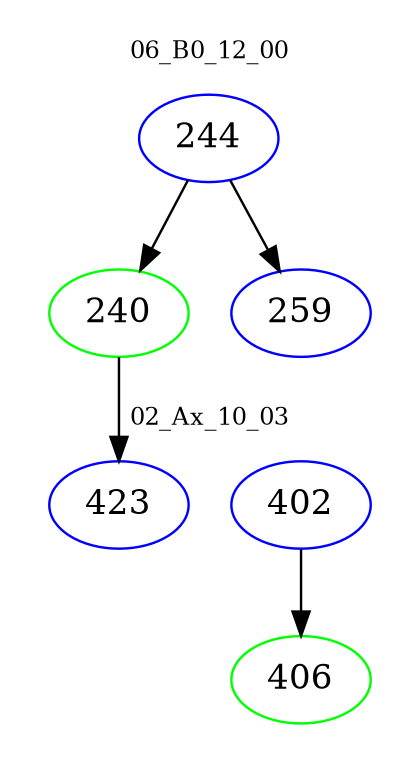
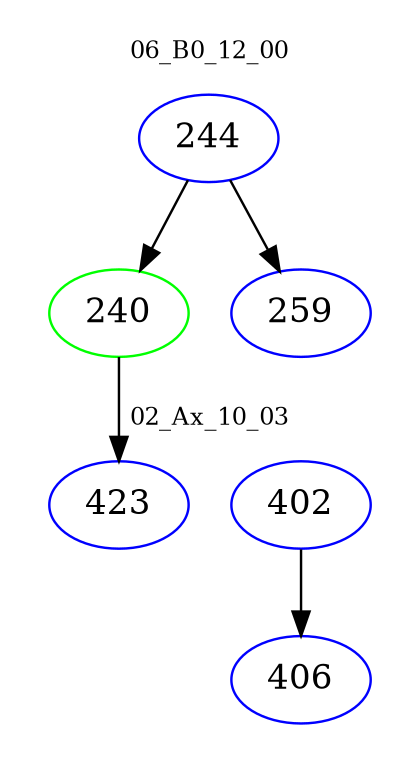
  digraph {
    node [color=blue]
    edge [color=black]
    n1 [label=402]
    n2 [label=423]
-   n3 [color=green label=406]
+   n3 [label=406]
    n4 [label=244]
    n5 [color=green label=240]
    n6 [label=259]
    subgraph cluster_1 {
      color=white
      fontsize=10
      label="02_Ax_10_03"
      n1
      n2
      n3
    }
    subgraph cluster_2 {
      color=white
      fontsize=10
      label="06_B0_12_00"
      n4
      n5
      n6
    }
    n1 -> n3
    n4 -> n5
    n4 -> n6
    n5 -> n2
  }
